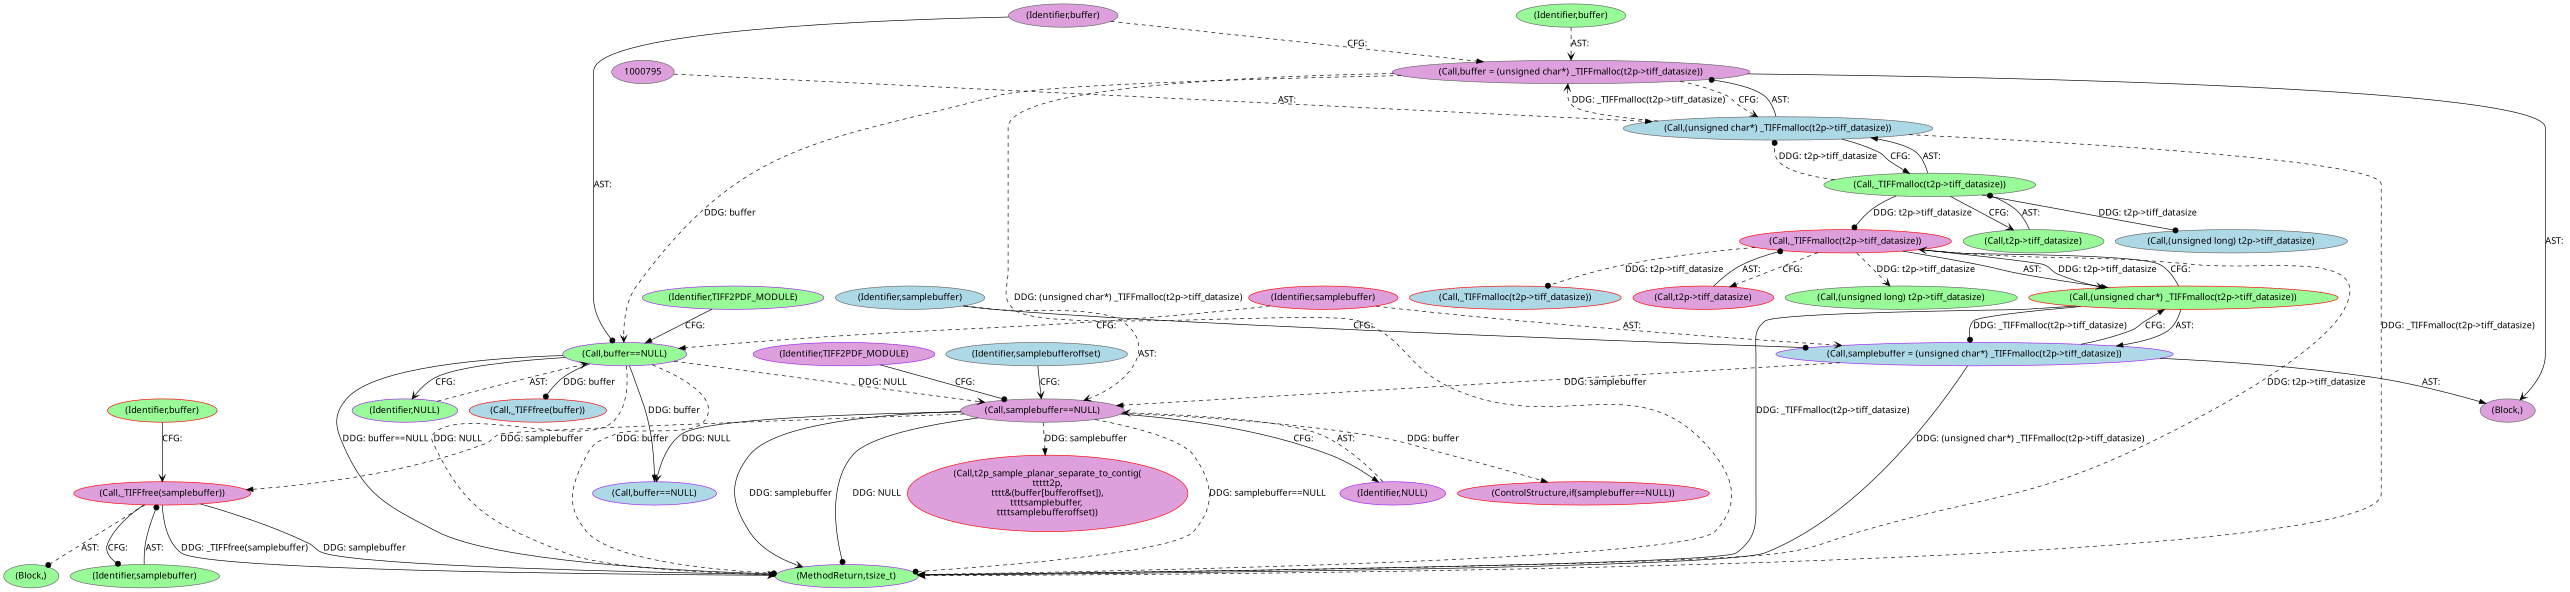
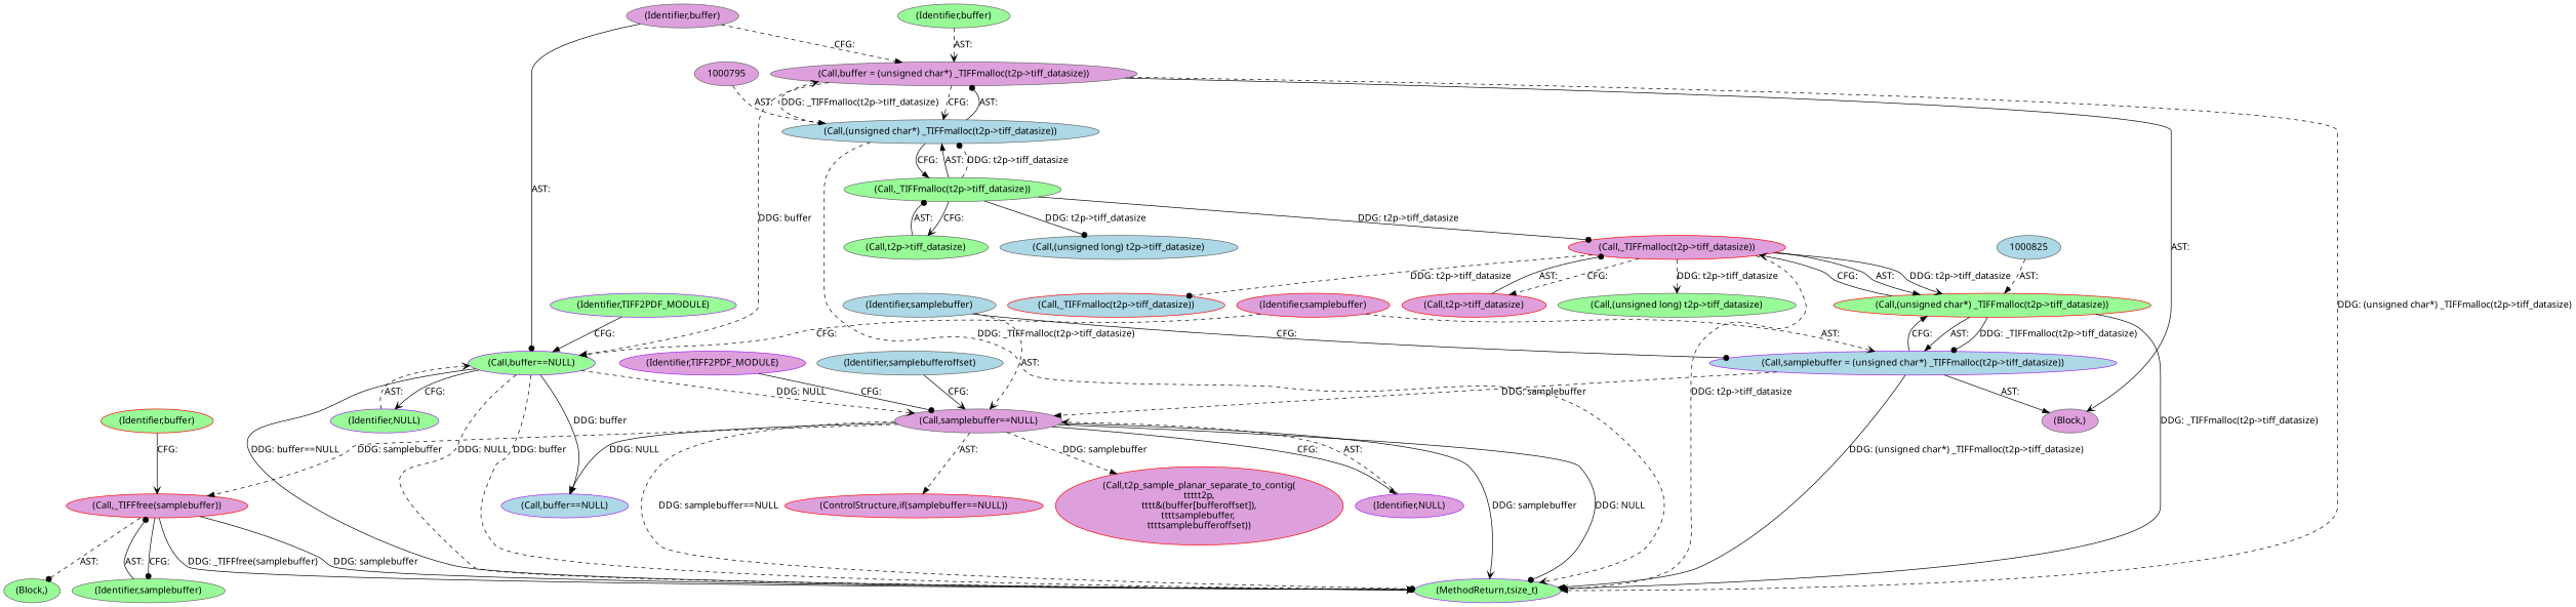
  digraph {
    fontname="Noto Sans"
    node [color=gray40 fillcolor=plum fontname="Noto Sans" style=filled]
    edge [arrowhead=vee fontname="Noto Sans" style=solid]
    n1 [color=red label="(Call,_TIFFfree(samplebuffer))"]
    n2 [color=purple fillcolor=palegreen label="(MethodReturn,tsize_t)"]
    n3 [fillcolor=palegreen label="(Identifier,samplebuffer)"]
    n4 [fillcolor=palegreen label="(Block,)"]
    n5 [label="(Call,samplebuffer==NULL)"]
    n6 [color=red label="(ControlStructure,if(samplebuffer==NULL))"]
    n7 [color=red label="(Call,t2p_sample_planar_separate_to_contig(\n\t\t\t\tt2p,\n\t\t\t\t&(buffer[bufferoffset]),\n\t\t\t\tsamplebuffer, \n\t\t\t\tsamplebufferoffset))"]
    n8 [color=purple fillcolor=lightblue label="(Call,buffer==NULL)"]
    n9 [color=purple label="(Identifier,NULL)"]
    n10 [color=purple fillcolor=lightblue label="(Call,samplebuffer = (unsigned char*) _TIFFmalloc(t2p->tiff_datasize))"]
    n11 [color=red fillcolor=palegreen label="(Call,(unsigned char*) _TIFFmalloc(t2p->tiff_datasize))"]
    n12 [label="(Block,)"]
    n13 [color=red label="(Call,_TIFFmalloc(t2p->tiff_datasize))"]
    n14 [color=red fillcolor=lightblue label="(Call,_TIFFmalloc(t2p->tiff_datasize))"]
    n15 [color=red label="(Call,t2p->tiff_datasize)"]
    n16 [fillcolor=palegreen label="(Call,(unsigned long) t2p->tiff_datasize)"]
    n17 [fillcolor=palegreen label="(Call,_TIFFmalloc(t2p->tiff_datasize))"]
    n18 [fillcolor=lightblue label="(Call,(unsigned char*) _TIFFmalloc(t2p->tiff_datasize))"]
    n19 [fillcolor=lightblue label="(Call,(unsigned long) t2p->tiff_datasize)"]
    n20 [fillcolor=palegreen label="(Call,t2p->tiff_datasize)"]
    n21 [label="(Call,buffer = (unsigned char*) _TIFFmalloc(t2p->tiff_datasize))"]
    n22 [color=purple fillcolor=palegreen label="(Call,buffer==NULL)"]
    n23 [color=purple fillcolor=palegreen label="(Identifier,NULL)"]
-   n24 [color=red fillcolor=lightblue label="(Call,_TIFFfree(buffer))"]
    n25 [fillcolor=lightblue label="(Identifier,samplebuffer)"]
    n26 [fillcolor=lightblue label="(Identifier,samplebufferoffset)"]
    n27 [color=red fillcolor=palegreen label="(Identifier,buffer)"]
    n28 [color=purple fillcolor=palegreen label="(Identifier,TIFF2PDF_MODULE)"]
    n29 [color=purple label="(Identifier,TIFF2PDF_MODULE)"]
    n30 [fillcolor=palegreen label="(Identifier,buffer)"]
    n31 [color=red label="(Identifier,samplebuffer)"]
    n32 [label="(Identifier,buffer)"]
+   1000825 [fillcolor=lightblue]
    1000795
    n1 -> n2 [label="DDG: _TIFFfree(samplebuffer)"]
    n1 -> n2 [arrowhead=normal label="DDG: samplebuffer"]
    n1 -> n3 [arrowhead=dot label="CFG: "]
    n1 -> n4 [arrowhead=dot label="AST: " style=dashed]
    n3 -> n1 [arrowhead=dot label="AST: "]
    n5 -> n1 [arrowhead=normal label="DDG: samplebuffer" style=dashed]
    n5 -> n2 [label="DDG: samplebuffer"]
    n5 -> n2 [arrowhead=dot label="DDG: NULL"]
    n5 -> n2 [arrowhead=dot label="DDG: samplebuffer==NULL" style=dashed]
-   n5 -> n6 [arrowhead=normal label="DDG: buffer" style=dashed]
+   n5 -> n6 [arrowhead=normal label="AST: " style=dashed]
    n5 -> n7 [arrowhead=normal label="DDG: samplebuffer" style=dashed]
    n5 -> n8 [label="DDG: NULL"]
    n5 -> n9 [arrowhead=normal label="CFG: "]
    n9 -> n5 [label="AST: " style=dashed]
    n10 -> n2 [arrowhead=normal label="DDG: (unsigned char*) _TIFFmalloc(t2p->tiff_datasize)"]
    n10 -> n5 [arrowhead=normal label="DDG: samplebuffer" style=dashed]
    n10 -> n11 [arrowhead=normal label="CFG: "]
    n10 -> n12 [arrowhead=normal label="AST: "]
    n11 -> n2 [label="DDG: _TIFFmalloc(t2p->tiff_datasize)"]
    n11 -> n10 [arrowhead=normal label="AST: "]
    n11 -> n10 [arrowhead=dot label="DDG: _TIFFmalloc(t2p->tiff_datasize)"]
    n11 -> n13 [label="CFG: "]
    n13 -> n2 [arrowhead=normal label="DDG: t2p->tiff_datasize" style=dashed]
    n13 -> n11 [arrowhead=normal label="AST: "]
    n13 -> n11 [label="DDG: t2p->tiff_datasize"]
    n13 -> n14 [arrowhead=dot label="DDG: t2p->tiff_datasize" style=dashed]
    n13 -> n15 [arrowhead=normal label="CFG: " style=dashed]
    n13 -> n16 [label="DDG: t2p->tiff_datasize" style=dashed]
    n15 -> n13 [arrowhead=dot label="AST: "]
    n17 -> n13 [arrowhead=dot label="DDG: t2p->tiff_datasize"]
    n17 -> n18 [arrowhead=normal label="AST: "]
    n17 -> n18 [arrowhead=dot label="DDG: t2p->tiff_datasize" style=dashed]
    n17 -> n19 [arrowhead=dot label="DDG: t2p->tiff_datasize"]
    n17 -> n20 [label="CFG: "]
    n18 -> n2 [label="DDG: _TIFFmalloc(t2p->tiff_datasize)" style=dashed]
    n18 -> n17 [arrowhead=normal label="CFG: "]
    n18 -> n21 [arrowhead=dot label="AST: "]
    n18 -> n21 [label="DDG: _TIFFmalloc(t2p->tiff_datasize)" style=dashed]
    n20 -> n17 [arrowhead=dot label="AST: "]
    n21 -> n2 [arrowhead=normal label="DDG: (unsigned char*) _TIFFmalloc(t2p->tiff_datasize)" style=dashed]
    n21 -> n12 [label="AST: "]
    n21 -> n18 [label="CFG: " style=dashed]
    n21 -> n22 [label="DDG: buffer" style=dashed]
    n22 -> n2 [label="DDG: NULL" style=dashed]
    n22 -> n2 [arrowhead=dot label="DDG: buffer" style=dashed]
    n22 -> n2 [arrowhead=dot label="DDG: buffer==NULL"]
    n22 -> n5 [label="DDG: NULL" style=dashed]
    n22 -> n8 [arrowhead=normal label="DDG: buffer"]
    n22 -> n23 [label="CFG: "]
-   n22 -> n24 [arrowhead=dot label="DDG: buffer"]
    n23 -> n22 [label="AST: " style=dashed]
    n25 -> n5 [label="AST: " style=dashed]
    n25 -> n10 [arrowhead=dot label="CFG: "]
    n26 -> n5 [label="CFG: "]
    n27 -> n1 [label="CFG: "]
    n28 -> n22 [arrowhead=normal label="CFG: "]
    n29 -> n5 [arrowhead=dot label="CFG: "]
    n30 -> n21 [label="AST: " style=dashed]
    n31 -> n10 [label="AST: " style=dashed]
    n31 -> n22 [arrowhead=normal label="CFG: " style=dashed]
    n32 -> n21 [arrowhead=normal label="CFG: " style=dashed]
    n32 -> n22 [arrowhead=dot label="AST: "]
+   1000825 -> n11 [arrowhead=normal label="AST: " style=dashed]
    1000795 -> n18 [arrowhead=normal label="AST: " style=dashed]
  }
